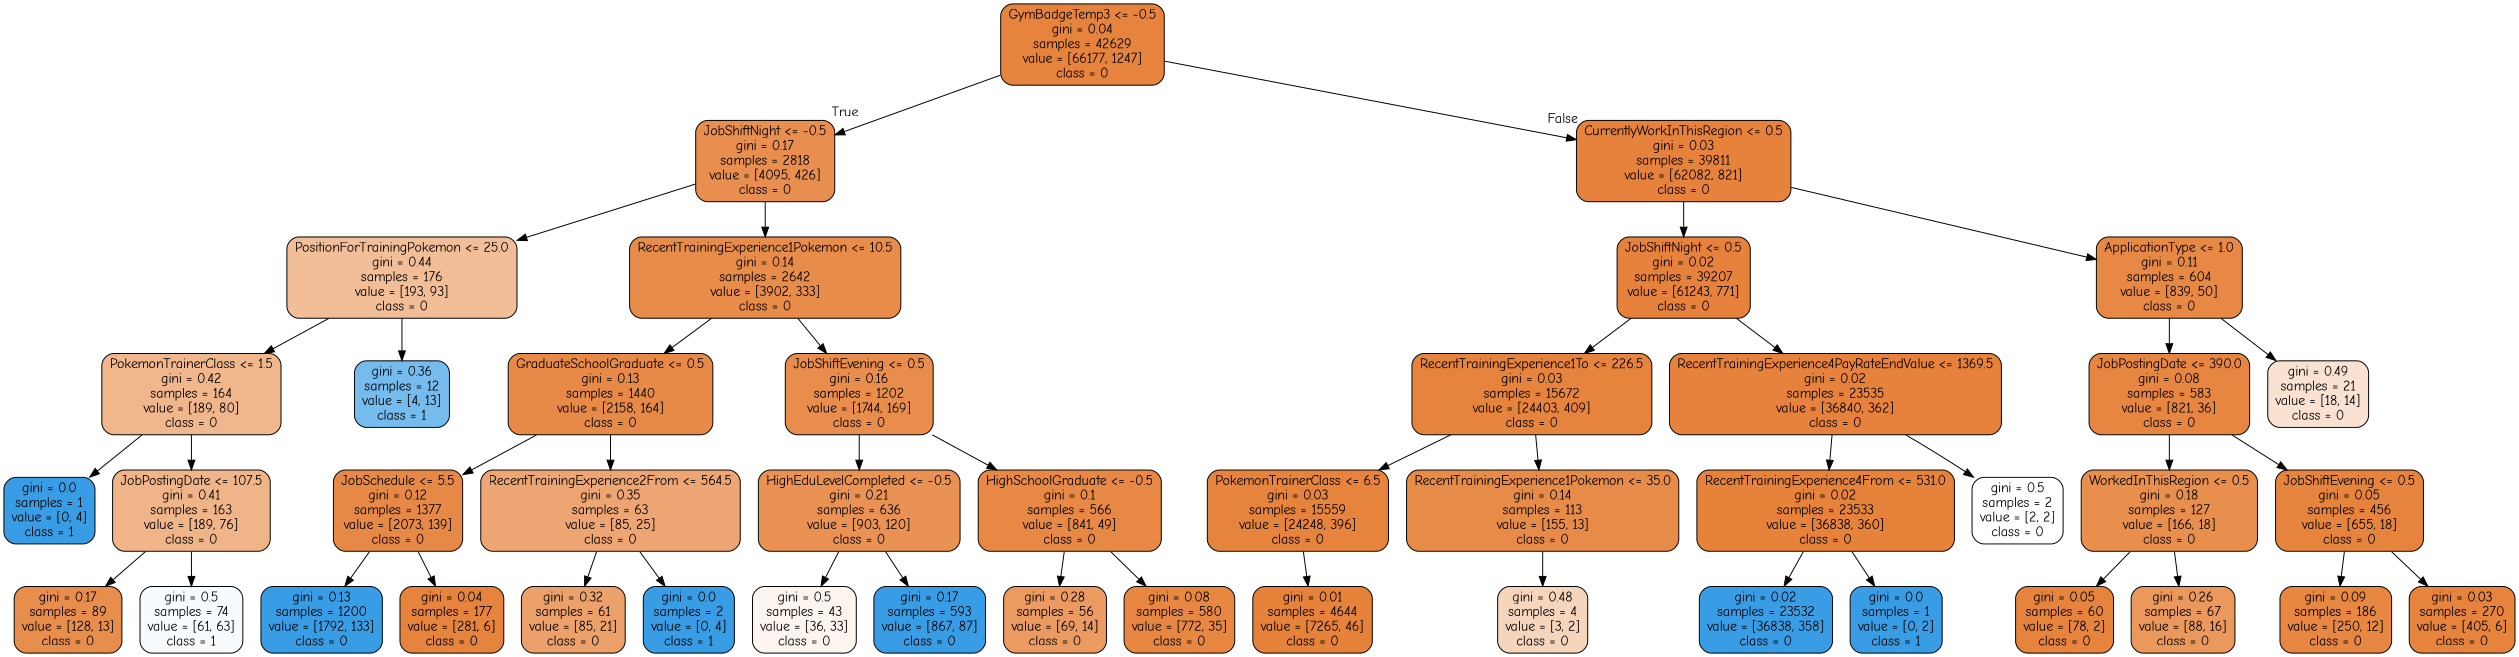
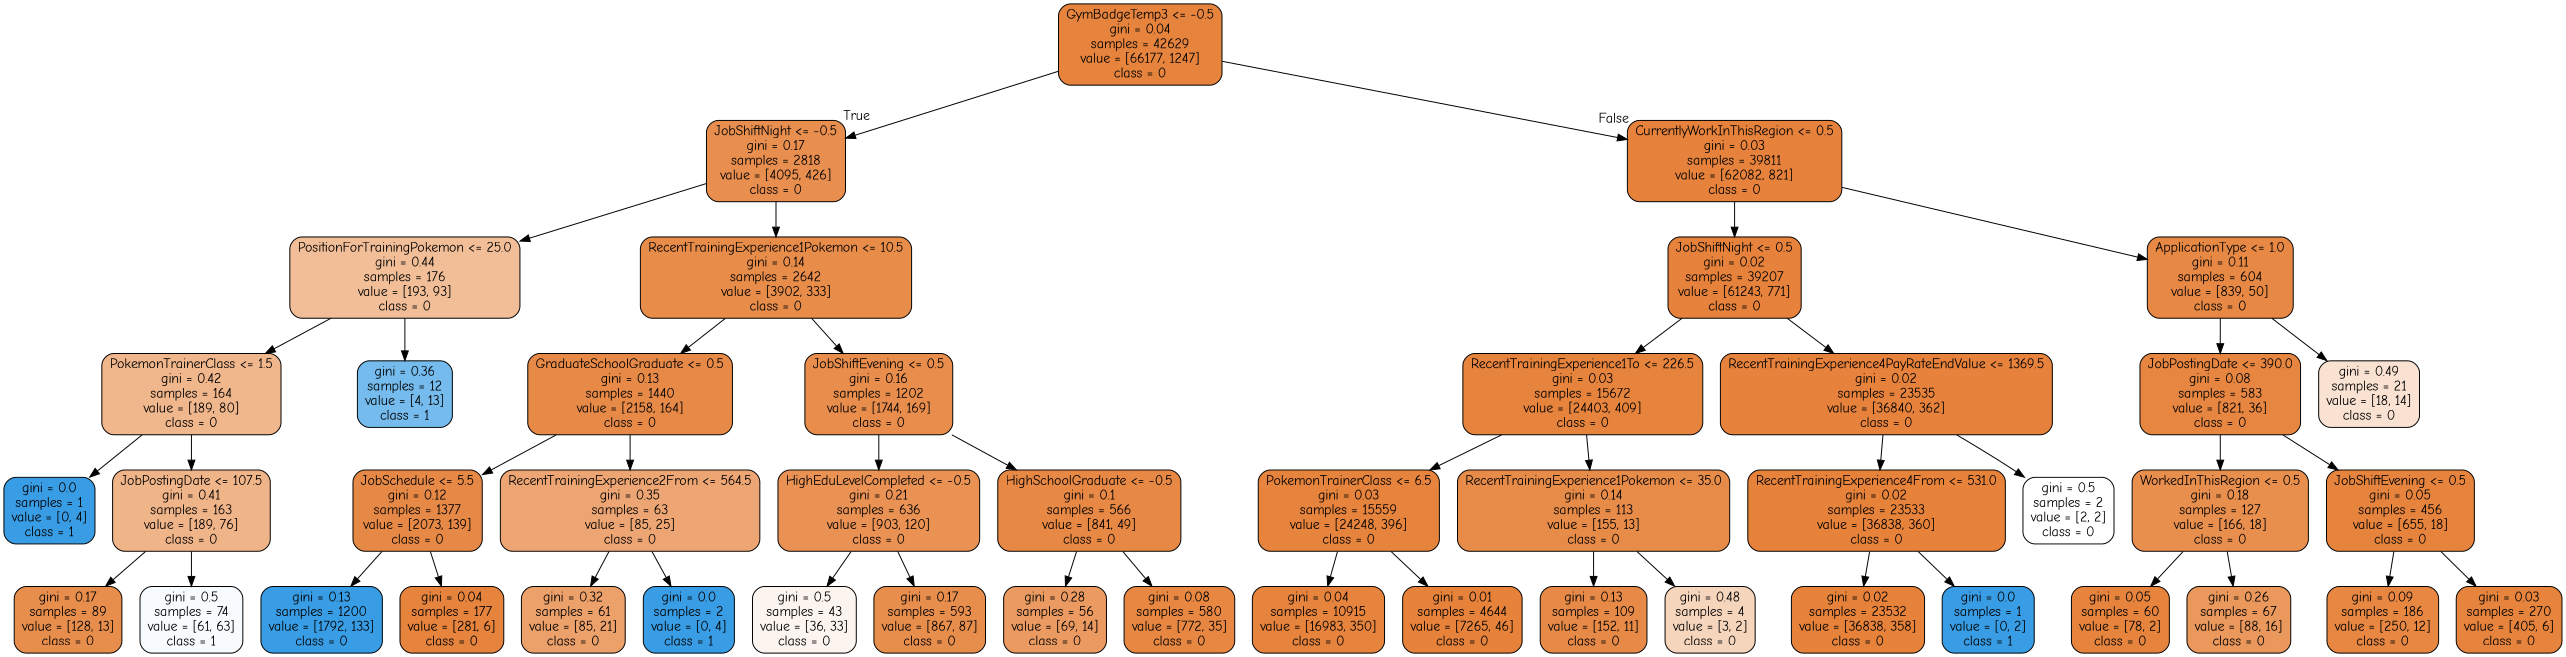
  digraph {
    fontname="Comic Neue"
    node [color=black fillcolor="#399de5ff" fontname="Comic Neue" shape=box style="filled, rounded"]
    edge [fontname="Comic Neue"]
    n1 [fillcolor="#e58139fa" label="GymBadgeTemp3 <= -0.5\ngini = 0.04\nsamples = 42629\nvalue = [66177, 1247]\nclass = 0"]
    n2 [fillcolor="#e58139e4" label="JobShiftNight <= -0.5\ngini = 0.17\nsamples = 2818\nvalue = [4095, 426]\nclass = 0"]
    n3 [fillcolor="#e58139fc" label="CurrentlyWorkInThisRegion <= 0.5\ngini = 0.03\nsamples = 39811\nvalue = [62082, 821]\nclass = 0"]
    n4 [fillcolor="#e5813984" label="PositionForTrainingPokemon <= 25.0\ngini = 0.44\nsamples = 176\nvalue = [193, 93]\nclass = 0"]
    n5 [fillcolor="#e58139e9" label="RecentTrainingExperience1Pokemon <= 10.5\ngini = 0.14\nsamples = 2642\nvalue = [3902, 333]\nclass = 0"]
    n6 [fillcolor="#e58139fc" label="JobShiftNight <= 0.5\ngini = 0.02\nsamples = 39207\nvalue = [61243, 771]\nclass = 0"]
    n7 [fillcolor="#e58139f0" label="ApplicationType <= 1.0\ngini = 0.11\nsamples = 604\nvalue = [839, 50]\nclass = 0"]
    n8 [fillcolor="#e5813993" label="PokemonTrainerClass <= 1.5\ngini = 0.42\nsamples = 164\nvalue = [189, 80]\nclass = 0"]
    n9 [fillcolor="#399de5b1" label="gini = 0.36\nsamples = 12\nvalue = [4, 13]\nclass = 1"]
    n10 [fillcolor="#e58139ec" label="GraduateSchoolGraduate <= 0.5\ngini = 0.13\nsamples = 1440\nvalue = [2158, 164]\nclass = 0"]
    n11 [fillcolor="#e58139e6" label="JobShiftEvening <= 0.5\ngini = 0.16\nsamples = 1202\nvalue = [1744, 169]\nclass = 0"]
    n12 [label="gini = 0.0\nsamples = 1\nvalue = [0, 4]\nclass = 1"]
    n13 [fillcolor="#e5813998" label="JobPostingDate <= 107.5\ngini = 0.41\nsamples = 163\nvalue = [189, 76]\nclass = 0"]
    n14 [fillcolor="#e58139e5" label="gini = 0.17\nsamples = 89\nvalue = [128, 13]\nclass = 0"]
    n15 [fillcolor="#399de508" label="gini = 0.5\nsamples = 74\nvalue = [61, 63]\nclass = 1"]
    n16 [fillcolor="#e58139ee" label="JobSchedule <= 5.5\ngini = 0.12\nsamples = 1377\nvalue = [2073, 139]\nclass = 0"]
    n17 [fillcolor="#e58139b4" label="RecentTrainingExperience2From <= 564.5\ngini = 0.35\nsamples = 63\nvalue = [85, 25]\nclass = 0"]
    n18 [fillcolor="#e58139dd" label="HighEduLevelCompleted <= -0.5\ngini = 0.21\nsamples = 636\nvalue = [903, 120]\nclass = 0"]
    n19 [fillcolor="#e58139f0" label="HighSchoolGraduate <= -0.5\ngini = 0.1\nsamples = 566\nvalue = [841, 49]\nclass = 0"]
    n20 [label="gini = 0.13\nsamples = 1200\nvalue = [1792, 133]\nclass = 0"]
    n21 [fillcolor="#e58139fa" label="gini = 0.04\nsamples = 177\nvalue = [281, 6]\nclass = 0"]
    n22 [fillcolor="#e58139c0" label="gini = 0.32\nsamples = 61\nvalue = [85, 21]\nclass = 0"]
    n23 [label="gini = 0.0\nsamples = 2\nvalue = [0, 4]\nclass = 1"]
    n24 [fillcolor="#e5813915" label="gini = 0.5\nsamples = 43\nvalue = [36, 33]\nclass = 0"]
-   n25 [label="gini = 0.17\nsamples = 593\nvalue = [867, 87]\nclass = 0"]
+   n25 [fillcolor="#e58139e5" label="gini = 0.17\nsamples = 593\nvalue = [867, 87]\nclass = 0"]
    n26 [fillcolor="#e58139cb" label="gini = 0.28\nsamples = 56\nvalue = [69, 14]\nclass = 0"]
    n27 [fillcolor="#e58139f3" label="gini = 0.08\nsamples = 580\nvalue = [772, 35]\nclass = 0"]
    n28 [fillcolor="#e58139fb" label="RecentTrainingExperience1To <= 226.5\ngini = 0.03\nsamples = 15672\nvalue = [24403, 409]\nclass = 0"]
    n29 [fillcolor="#e58139fc" label="RecentTrainingExperience4PayRateEndValue <= 1369.5\ngini = 0.02\nsamples = 23535\nvalue = [36840, 362]\nclass = 0"]
    n30 [fillcolor="#e58139f4" label="JobPostingDate <= 390.0\ngini = 0.08\nsamples = 583\nvalue = [821, 36]\nclass = 0"]
    n31 [fillcolor="#e5813939" label="gini = 0.49\nsamples = 21\nvalue = [18, 14]\nclass = 0"]
    n32 [fillcolor="#e58139fb" label="PokemonTrainerClass <= 6.5\ngini = 0.03\nsamples = 15559\nvalue = [24248, 396]\nclass = 0"]
    n33 [fillcolor="#e58139ea" label="RecentTrainingExperience1Pokemon <= 35.0\ngini = 0.14\nsamples = 113\nvalue = [155, 13]\nclass = 0"]
    n34 [fillcolor="#e58139fd" label="RecentTrainingExperience4From <= 531.0\ngini = 0.02\nsamples = 23533\nvalue = [36838, 360]\nclass = 0"]
    n35 [fillcolor="#e5813900" label="gini = 0.5\nsamples = 2\nvalue = [2, 2]\nclass = 0"]
+   n36 [fillcolor="#e58139fa" label="gini = 0.04\nsamples = 10915\nvalue = [16983, 350]\nclass = 0"]
    n37 [fillcolor="#e58139fd" label="gini = 0.01\nsamples = 4644\nvalue = [7265, 46]\nclass = 0"]
+   n38 [fillcolor="#e58139ed" label="gini = 0.13\nsamples = 109\nvalue = [152, 11]\nclass = 0"]
    n39 [fillcolor="#e5813955" label="gini = 0.48\nsamples = 4\nvalue = [3, 2]\nclass = 0"]
-   n40 [label="gini = 0.02\nsamples = 23532\nvalue = [36838, 358]\nclass = 0"]
+   n40 [fillcolor="#e58139fd" label="gini = 0.02\nsamples = 23532\nvalue = [36838, 358]\nclass = 0"]
    n41 [label="gini = 0.0\nsamples = 1\nvalue = [0, 2]\nclass = 1"]
    n42 [fillcolor="#e58139e3" label="WorkedInThisRegion <= 0.5\ngini = 0.18\nsamples = 127\nvalue = [166, 18]\nclass = 0"]
    n43 [fillcolor="#e58139f8" label="JobShiftEvening <= 0.5\ngini = 0.05\nsamples = 456\nvalue = [655, 18]\nclass = 0"]
    n44 [fillcolor="#e58139f8" label="gini = 0.05\nsamples = 60\nvalue = [78, 2]\nclass = 0"]
    n45 [fillcolor="#e58139d1" label="gini = 0.26\nsamples = 67\nvalue = [88, 16]\nclass = 0"]
    n46 [fillcolor="#e58139f3" label="gini = 0.09\nsamples = 186\nvalue = [250, 12]\nclass = 0"]
    n47 [fillcolor="#e58139fb" label="gini = 0.03\nsamples = 270\nvalue = [405, 6]\nclass = 0"]
    n1 -> n2 [headlabel=True labelangle=45 labeldistance=2.5]
    n1 -> n3 [headlabel=False labelangle=-45 labeldistance=2.5]
    n2 -> n4
    n2 -> n5
    n3 -> n6
    n3 -> n7
    n4 -> n8
    n4 -> n9
    n5 -> n10
    n5 -> n11
    n6 -> n28
    n6 -> n29
    n7 -> n30
    n7 -> n31
    n8 -> n12
    n8 -> n13
    n10 -> n16
    n10 -> n17
    n11 -> n18
    n11 -> n19
    n13 -> n14
    n13 -> n15
    n16 -> n20
    n16 -> n21
    n17 -> n22
    n17 -> n23
    n18 -> n24
    n18 -> n25
    n19 -> n26
    n19 -> n27
    n28 -> n32
    n28 -> n33
    n29 -> n34
    n29 -> n35
    n30 -> n42
    n30 -> n43
+   n32 -> n36
    n32 -> n37
+   n33 -> n38
    n33 -> n39
    n34 -> n40
    n34 -> n41
    n42 -> n44
    n42 -> n45
    n43 -> n46
    n43 -> n47
  }
